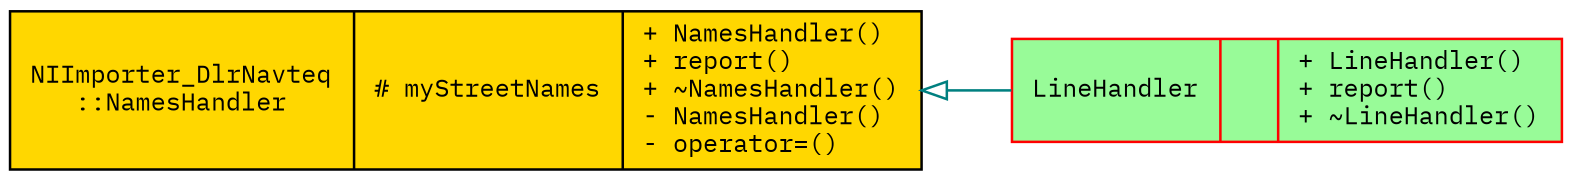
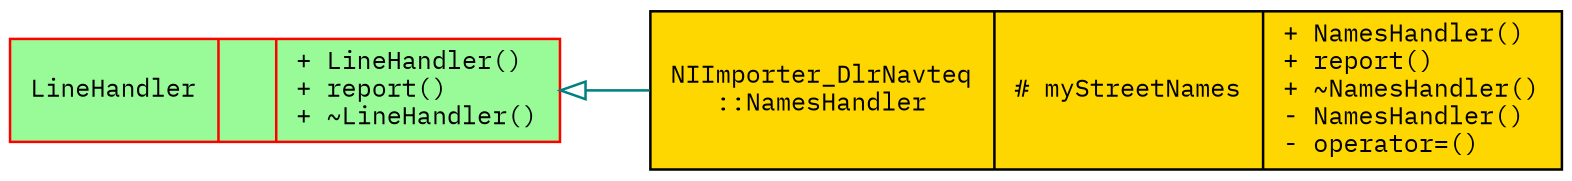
  digraph {
    rankdir=LR
    fontname="IBM Plex Mono"
    node [fontname="IBM Plex Mono" fontsize=10 shape=record style=filled]
    n1 [color=black fillcolor=gold fontcolor=black height=0.2 label="{NIImporter_DlrNavteq\l::NamesHandler\n|# myStreetNames\l|+ NamesHandler()\l+ report()\l+ ~NamesHandler()\l- NamesHandler()\l- operator=()\l}" width=0.4]
    n2 [color=red fillcolor=palegreen height=0.2 label="{LineHandler\n||+ LineHandler()\l+ report()\l+ ~LineHandler()\l}" width=0.4]
-   n1 -> n2 [arrowtail=onormal color=teal dir=back fontname="IBM Plex Mono" fontsize=10 labelfontname=Helvetica labelfontsize=10 style=solid]
+   n2 -> n1 [arrowtail=onormal color=teal dir=back fontname="IBM Plex Mono" fontsize=10 labelfontname=Helvetica labelfontsize=10 style=solid]
  }
